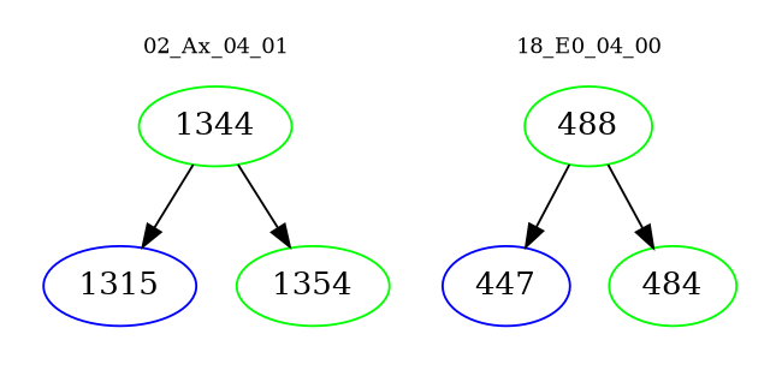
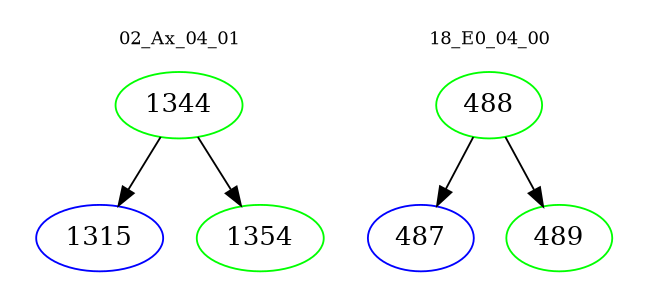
  digraph {
    node [color=green]
    edge [color=black]
    n1 [label=1344]
    n2 [color=blue label=1315]
    n3 [label=1354]
    n4 [label=488]
-   n5 [color=blue label=447]
-   n6 [label=484]
+   n5 [color=blue label=487]
+   n6 [label=489]
    subgraph cluster_1 {
      color=white
      fontsize=10
      label="02_Ax_04_01"
      n1
      n2
      n3
    }
    subgraph cluster_2 {
      color=white
      fontsize=10
      label="18_E0_04_00"
      n4
      n5
      n6
    }
    n1 -> n2
    n1 -> n3
    n4 -> n5
    n4 -> n6
  }
